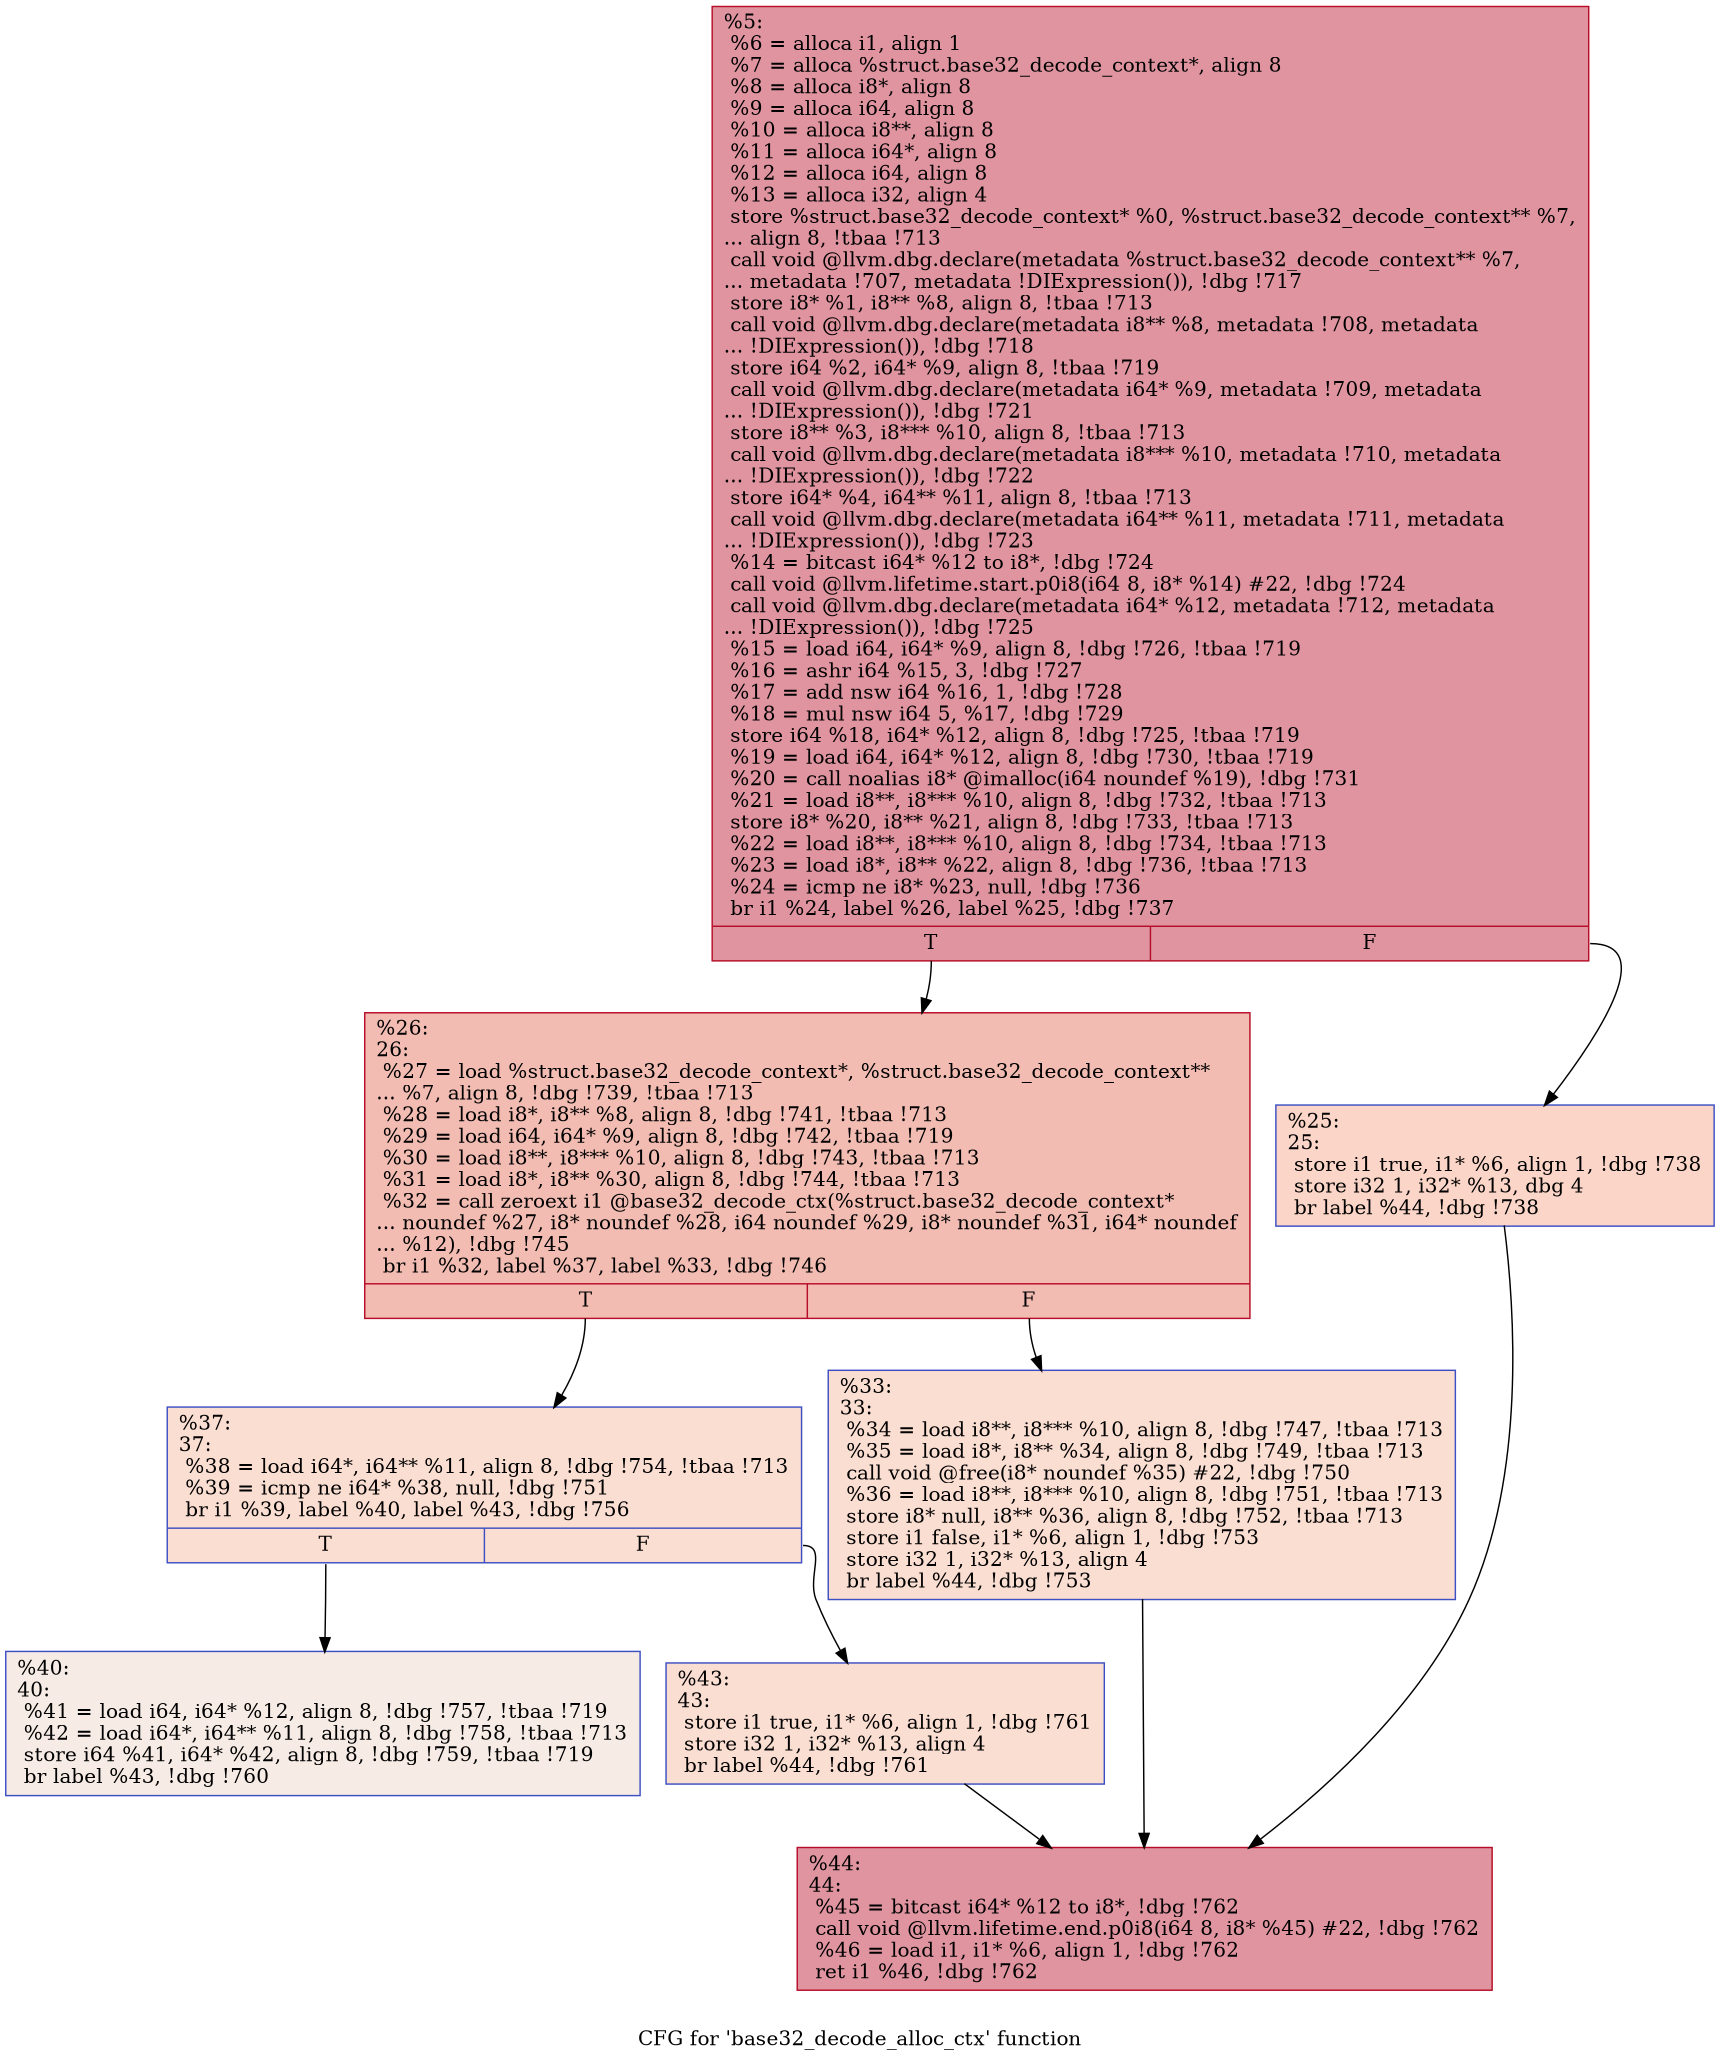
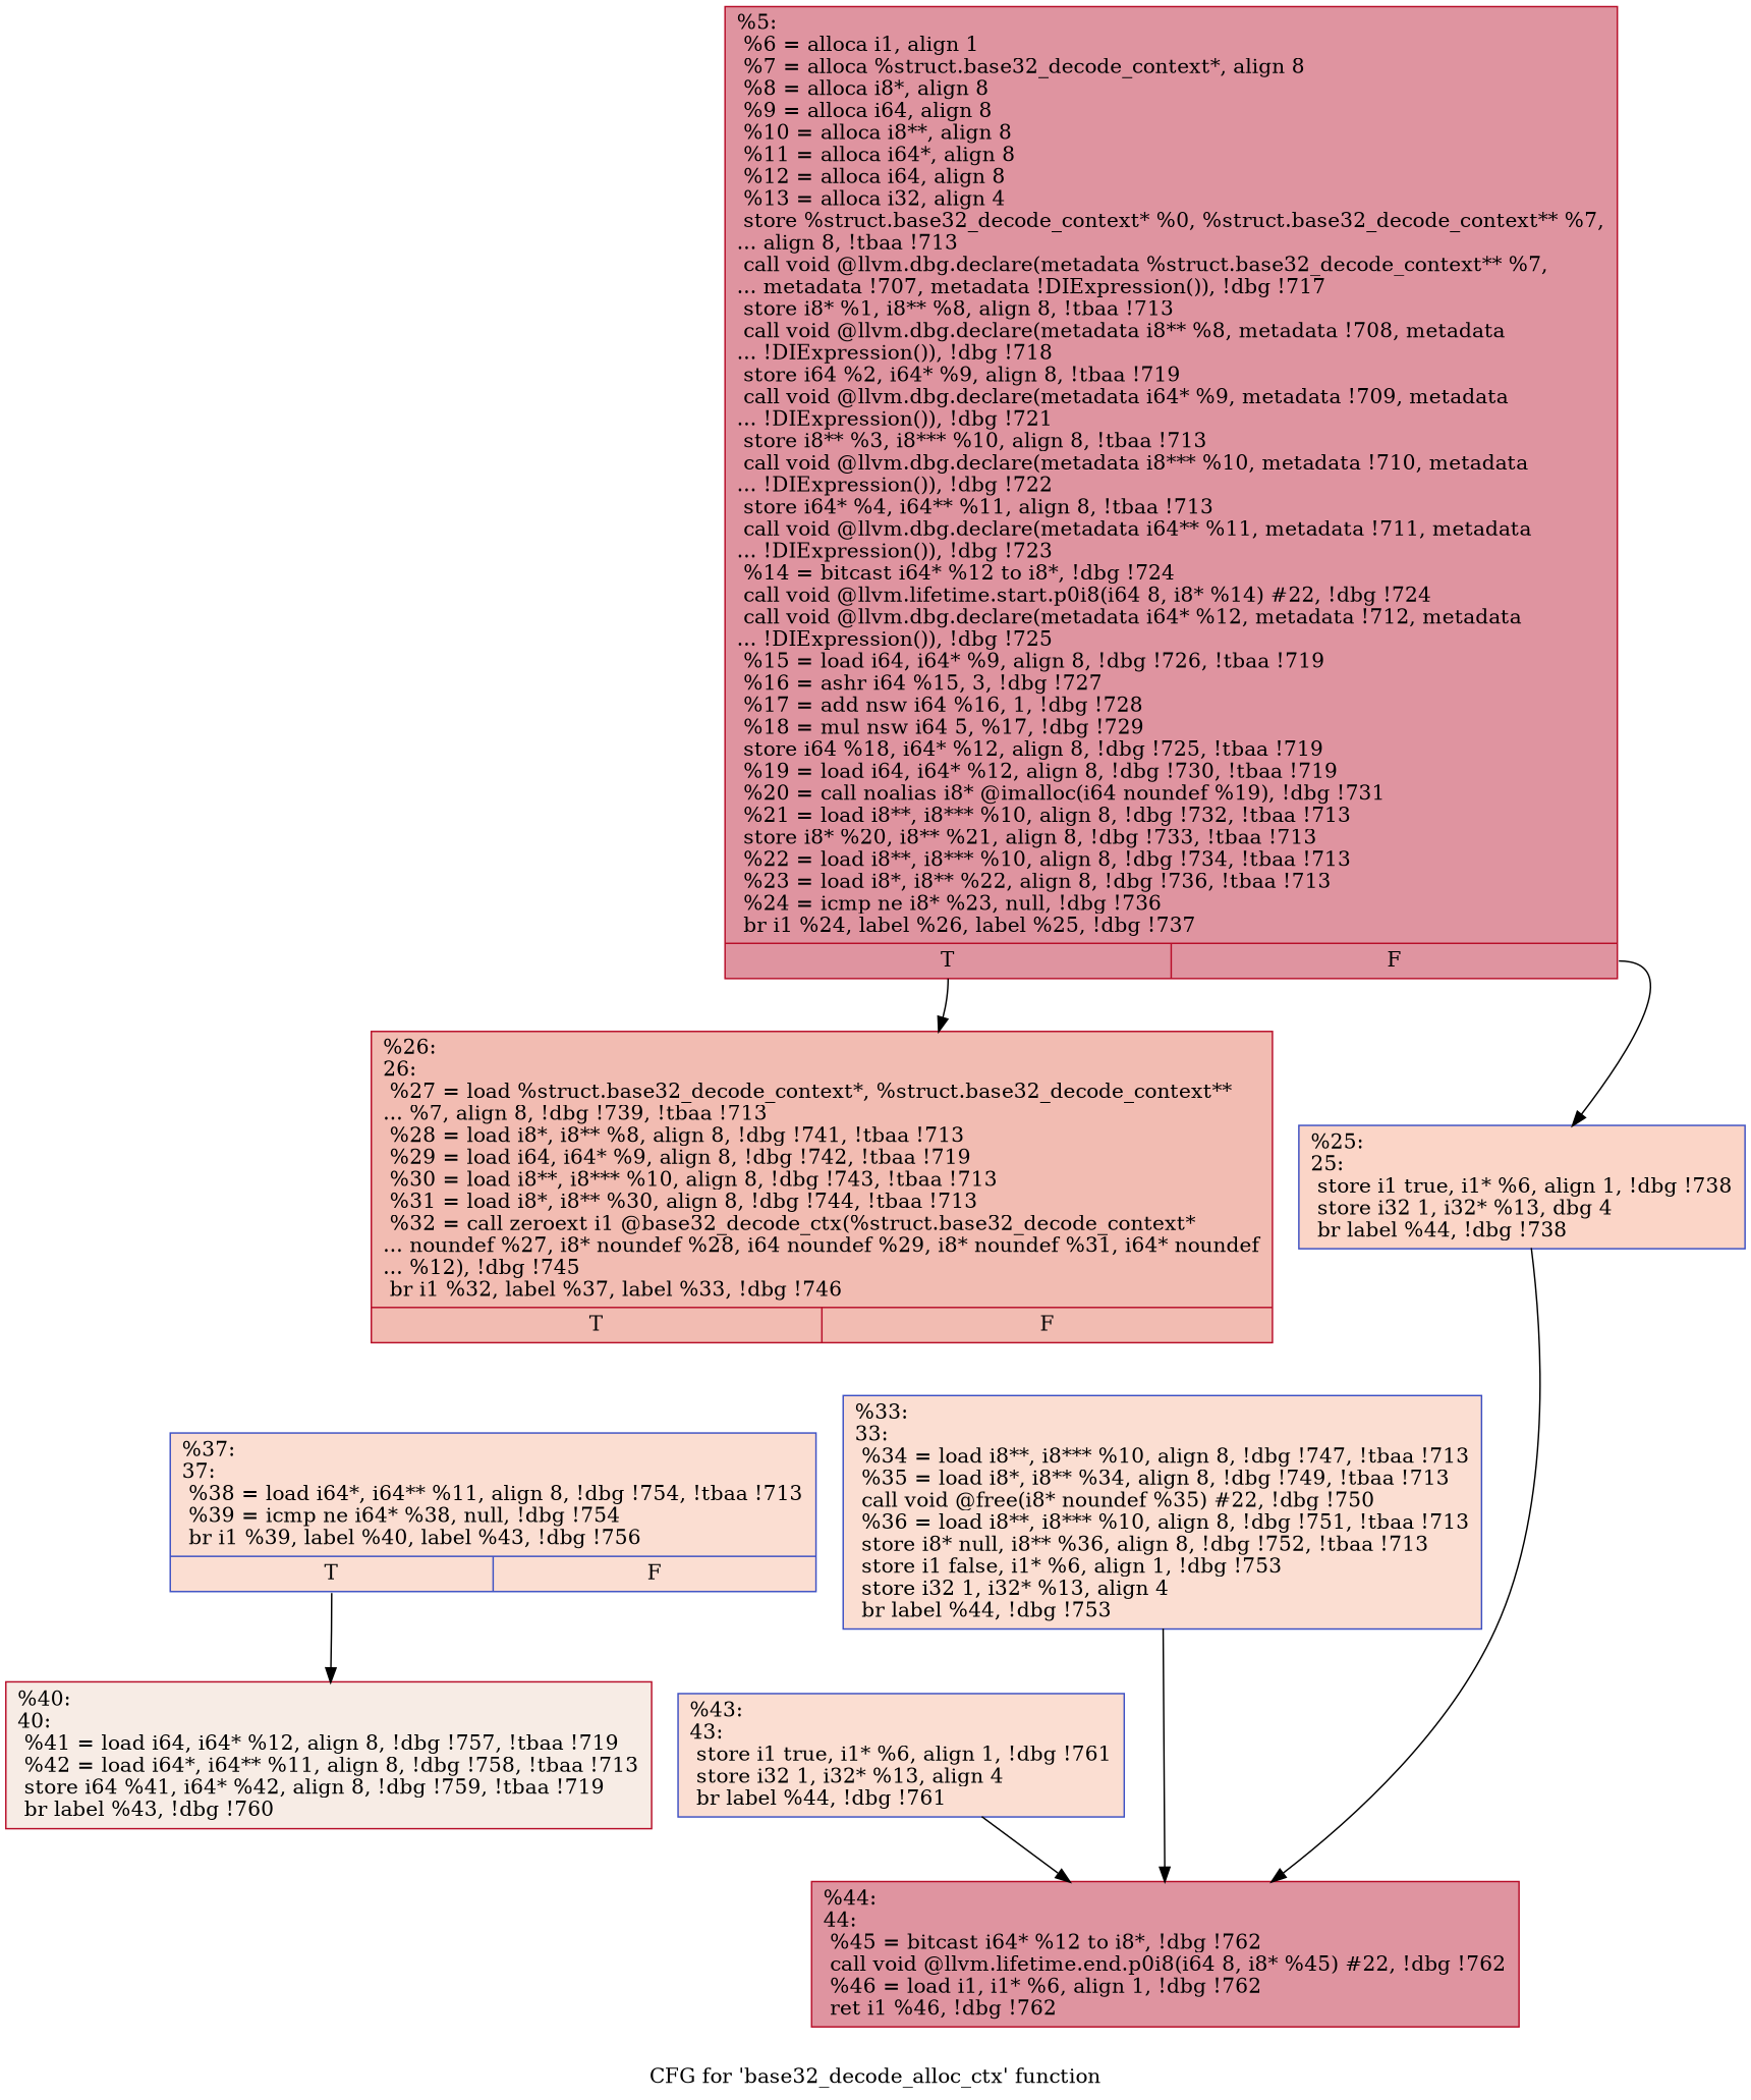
  digraph {
    label="CFG for 'base32_decode_alloc_ctx' function"
    node [color="#3d50c3ff" fillcolor="#f7b59970" shape=record style=filled]
    n1 [color="#b70d28ff" fillcolor="#b70d2870" label="{%5:\l  %6 = alloca i1, align 1\l  %7 = alloca %struct.base32_decode_context*, align 8\l  %8 = alloca i8*, align 8\l  %9 = alloca i64, align 8\l  %10 = alloca i8**, align 8\l  %11 = alloca i64*, align 8\l  %12 = alloca i64, align 8\l  %13 = alloca i32, align 4\l  store %struct.base32_decode_context* %0, %struct.base32_decode_context** %7,\l... align 8, !tbaa !713\l  call void @llvm.dbg.declare(metadata %struct.base32_decode_context** %7,\l... metadata !707, metadata !DIExpression()), !dbg !717\l  store i8* %1, i8** %8, align 8, !tbaa !713\l  call void @llvm.dbg.declare(metadata i8** %8, metadata !708, metadata\l... !DIExpression()), !dbg !718\l  store i64 %2, i64* %9, align 8, !tbaa !719\l  call void @llvm.dbg.declare(metadata i64* %9, metadata !709, metadata\l... !DIExpression()), !dbg !721\l  store i8** %3, i8*** %10, align 8, !tbaa !713\l  call void @llvm.dbg.declare(metadata i8*** %10, metadata !710, metadata\l... !DIExpression()), !dbg !722\l  store i64* %4, i64** %11, align 8, !tbaa !713\l  call void @llvm.dbg.declare(metadata i64** %11, metadata !711, metadata\l... !DIExpression()), !dbg !723\l  %14 = bitcast i64* %12 to i8*, !dbg !724\l  call void @llvm.lifetime.start.p0i8(i64 8, i8* %14) #22, !dbg !724\l  call void @llvm.dbg.declare(metadata i64* %12, metadata !712, metadata\l... !DIExpression()), !dbg !725\l  %15 = load i64, i64* %9, align 8, !dbg !726, !tbaa !719\l  %16 = ashr i64 %15, 3, !dbg !727\l  %17 = add nsw i64 %16, 1, !dbg !728\l  %18 = mul nsw i64 5, %17, !dbg !729\l  store i64 %18, i64* %12, align 8, !dbg !725, !tbaa !719\l  %19 = load i64, i64* %12, align 8, !dbg !730, !tbaa !719\l  %20 = call noalias i8* @imalloc(i64 noundef %19), !dbg !731\l  %21 = load i8**, i8*** %10, align 8, !dbg !732, !tbaa !713\l  store i8* %20, i8** %21, align 8, !dbg !733, !tbaa !713\l  %22 = load i8**, i8*** %10, align 8, !dbg !734, !tbaa !713\l  %23 = load i8*, i8** %22, align 8, !dbg !736, !tbaa !713\l  %24 = icmp ne i8* %23, null, !dbg !736\l  br i1 %24, label %26, label %25, !dbg !737\l|{<s0>T|<s1>F}}"]
    n2 [color="#b70d28ff" fillcolor="#e1675170" label="{%26:\l26:                                               \l  %27 = load %struct.base32_decode_context*, %struct.base32_decode_context**\l... %7, align 8, !dbg !739, !tbaa !713\l  %28 = load i8*, i8** %8, align 8, !dbg !741, !tbaa !713\l  %29 = load i64, i64* %9, align 8, !dbg !742, !tbaa !719\l  %30 = load i8**, i8*** %10, align 8, !dbg !743, !tbaa !713\l  %31 = load i8*, i8** %30, align 8, !dbg !744, !tbaa !713\l  %32 = call zeroext i1 @base32_decode_ctx(%struct.base32_decode_context*\l... noundef %27, i8* noundef %28, i64 noundef %29, i8* noundef %31, i64* noundef\l... %12), !dbg !745\l  br i1 %32, label %37, label %33, !dbg !746\l|{<s0>T|<s1>F}}"]
    n3 [fillcolor="#f5a08170" label="{%25:\l25:                                               \l  store i1 true, i1* %6, align 1, !dbg !738\l  store i32 1, i32* %13, dbg 4\l  br label %44, !dbg !738\l}"]
-   n4 [label="{%37:\l37:                                               \l  %38 = load i64*, i64** %11, align 8, !dbg !754, !tbaa !713\l  %39 = icmp ne i64* %38, null, !dbg !751\l  br i1 %39, label %40, label %43, !dbg !756\l|{<s0>T|<s1>F}}"]
+   n4 [label="{%37:\l37:                                               \l  %38 = load i64*, i64** %11, align 8, !dbg !754, !tbaa !713\l  %39 = icmp ne i64* %38, null, !dbg !754\l  br i1 %39, label %40, label %43, !dbg !756\l|{<s0>T|<s1>F}}"]
    n5 [label="{%33:\l33:                                               \l  %34 = load i8**, i8*** %10, align 8, !dbg !747, !tbaa !713\l  %35 = load i8*, i8** %34, align 8, !dbg !749, !tbaa !713\l  call void @free(i8* noundef %35) #22, !dbg !750\l  %36 = load i8**, i8*** %10, align 8, !dbg !751, !tbaa !713\l  store i8* null, i8** %36, align 8, !dbg !752, !tbaa !713\l  store i1 false, i1* %6, align 1, !dbg !753\l  store i32 1, i32* %13, align 4\l  br label %44, !dbg !753\l}"]
    n6 [color="#b70d28ff" fillcolor="#b70d2870" label="{%44:\l44:                                               \l  %45 = bitcast i64* %12 to i8*, !dbg !762\l  call void @llvm.lifetime.end.p0i8(i64 8, i8* %45) #22, !dbg !762\l  %46 = load i1, i1* %6, align 1, !dbg !762\l  ret i1 %46, !dbg !762\l}"]
-   n7 [fillcolor="#ecd3c570" label="{%40:\l40:                                               \l  %41 = load i64, i64* %12, align 8, !dbg !757, !tbaa !719\l  %42 = load i64*, i64** %11, align 8, !dbg !758, !tbaa !713\l  store i64 %41, i64* %42, align 8, !dbg !759, !tbaa !719\l  br label %43, !dbg !760\l}"]
+   n7 [color="#b70d28ff" fillcolor="#ecd3c570" label="{%40:\l40:                                               \l  %41 = load i64, i64* %12, align 8, !dbg !757, !tbaa !719\l  %42 = load i64*, i64** %11, align 8, !dbg !758, !tbaa !713\l  store i64 %41, i64* %42, align 8, !dbg !759, !tbaa !719\l  br label %43, !dbg !760\l}"]
    n8 [label="{%43:\l43:                                               \l  store i1 true, i1* %6, align 1, !dbg !761\l  store i32 1, i32* %13, align 4\l  br label %44, !dbg !761\l}"]
    n1 -> n2 [tailport=s0]
    n1 -> n3 [tailport=s1]
-   n2 -> n4 [tailport=s0]
-   n2 -> n5 [tailport=s1]
    n3 -> n6
    n4 -> n7 [tailport=s0]
-   n4 -> n8 [tailport=s1]
    n5 -> n6
    n8 -> n6
  }
